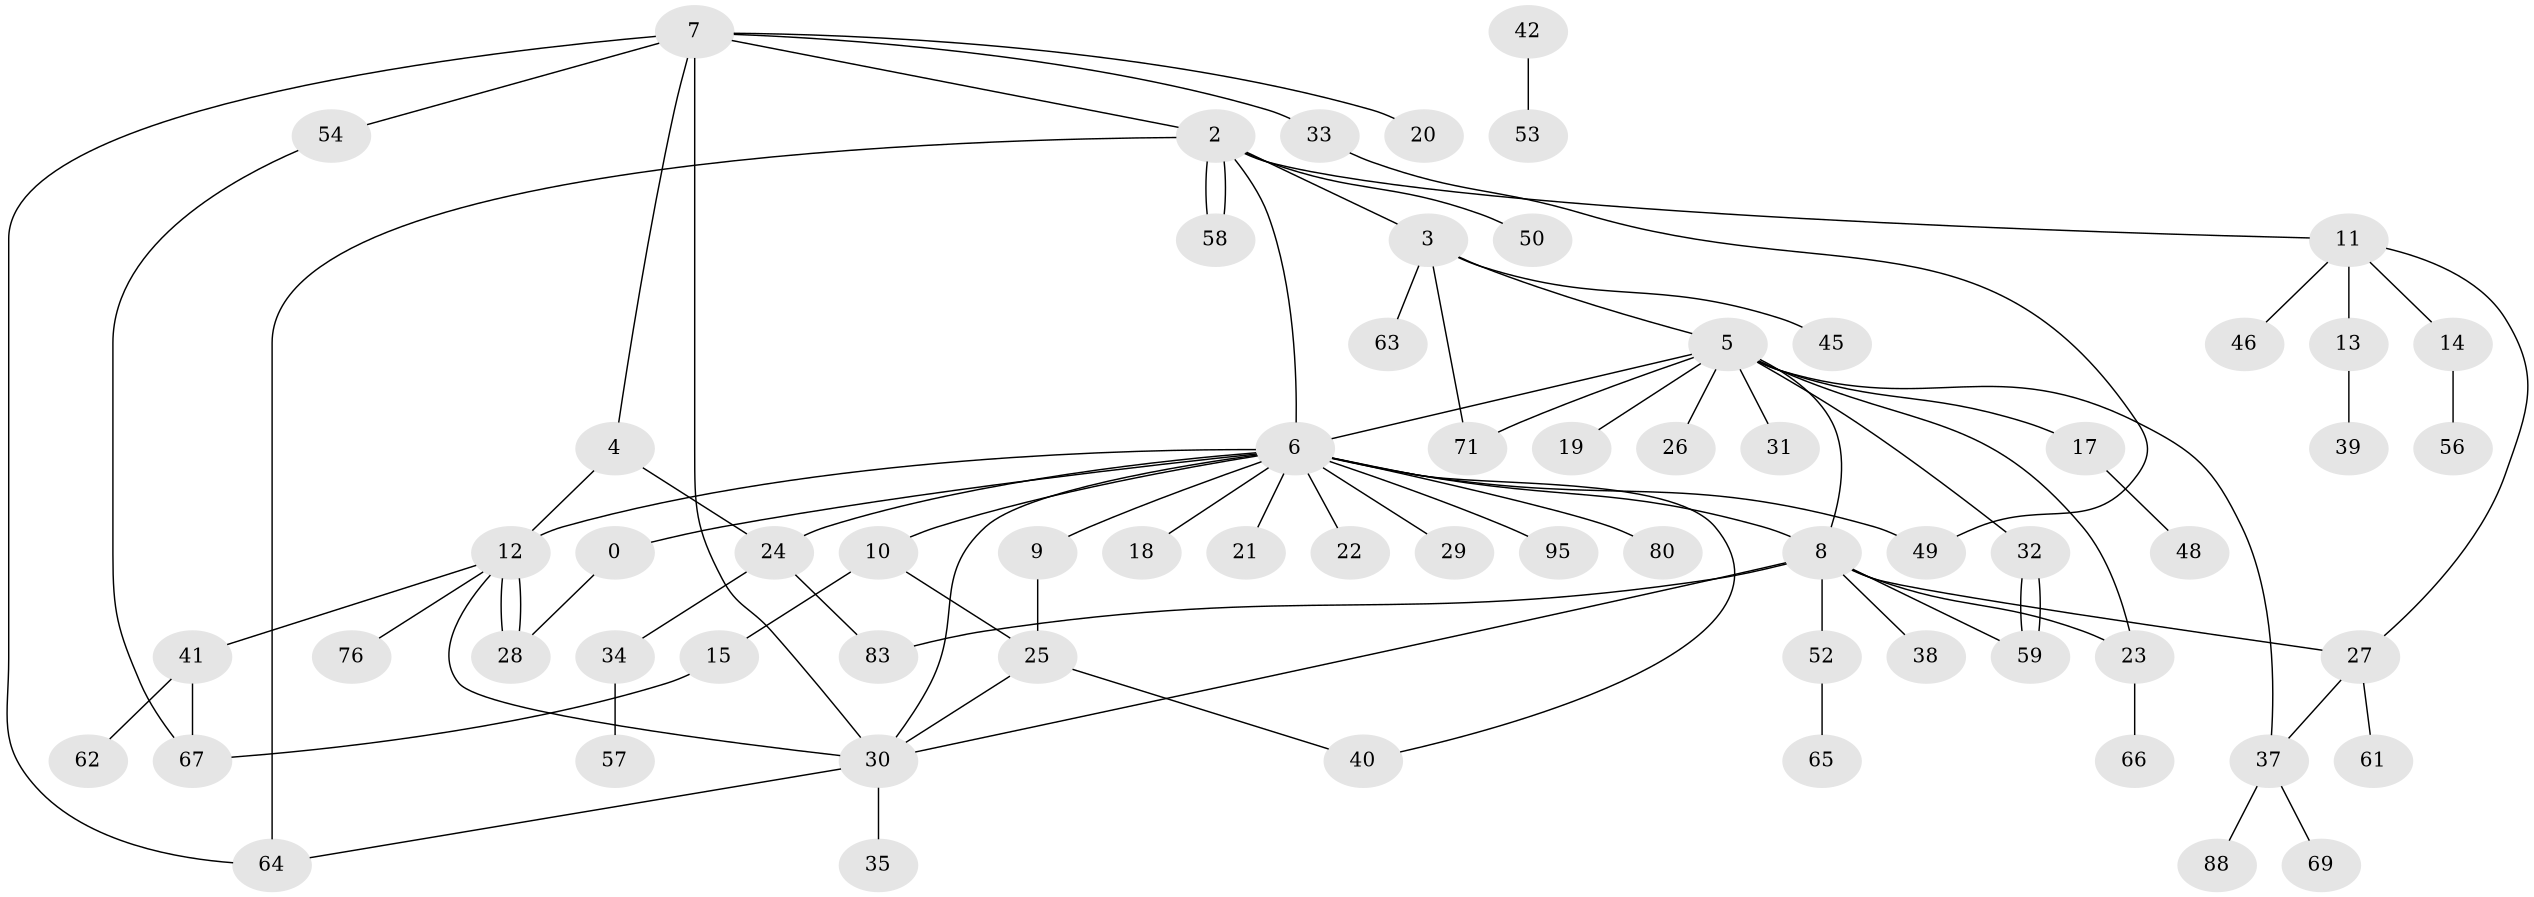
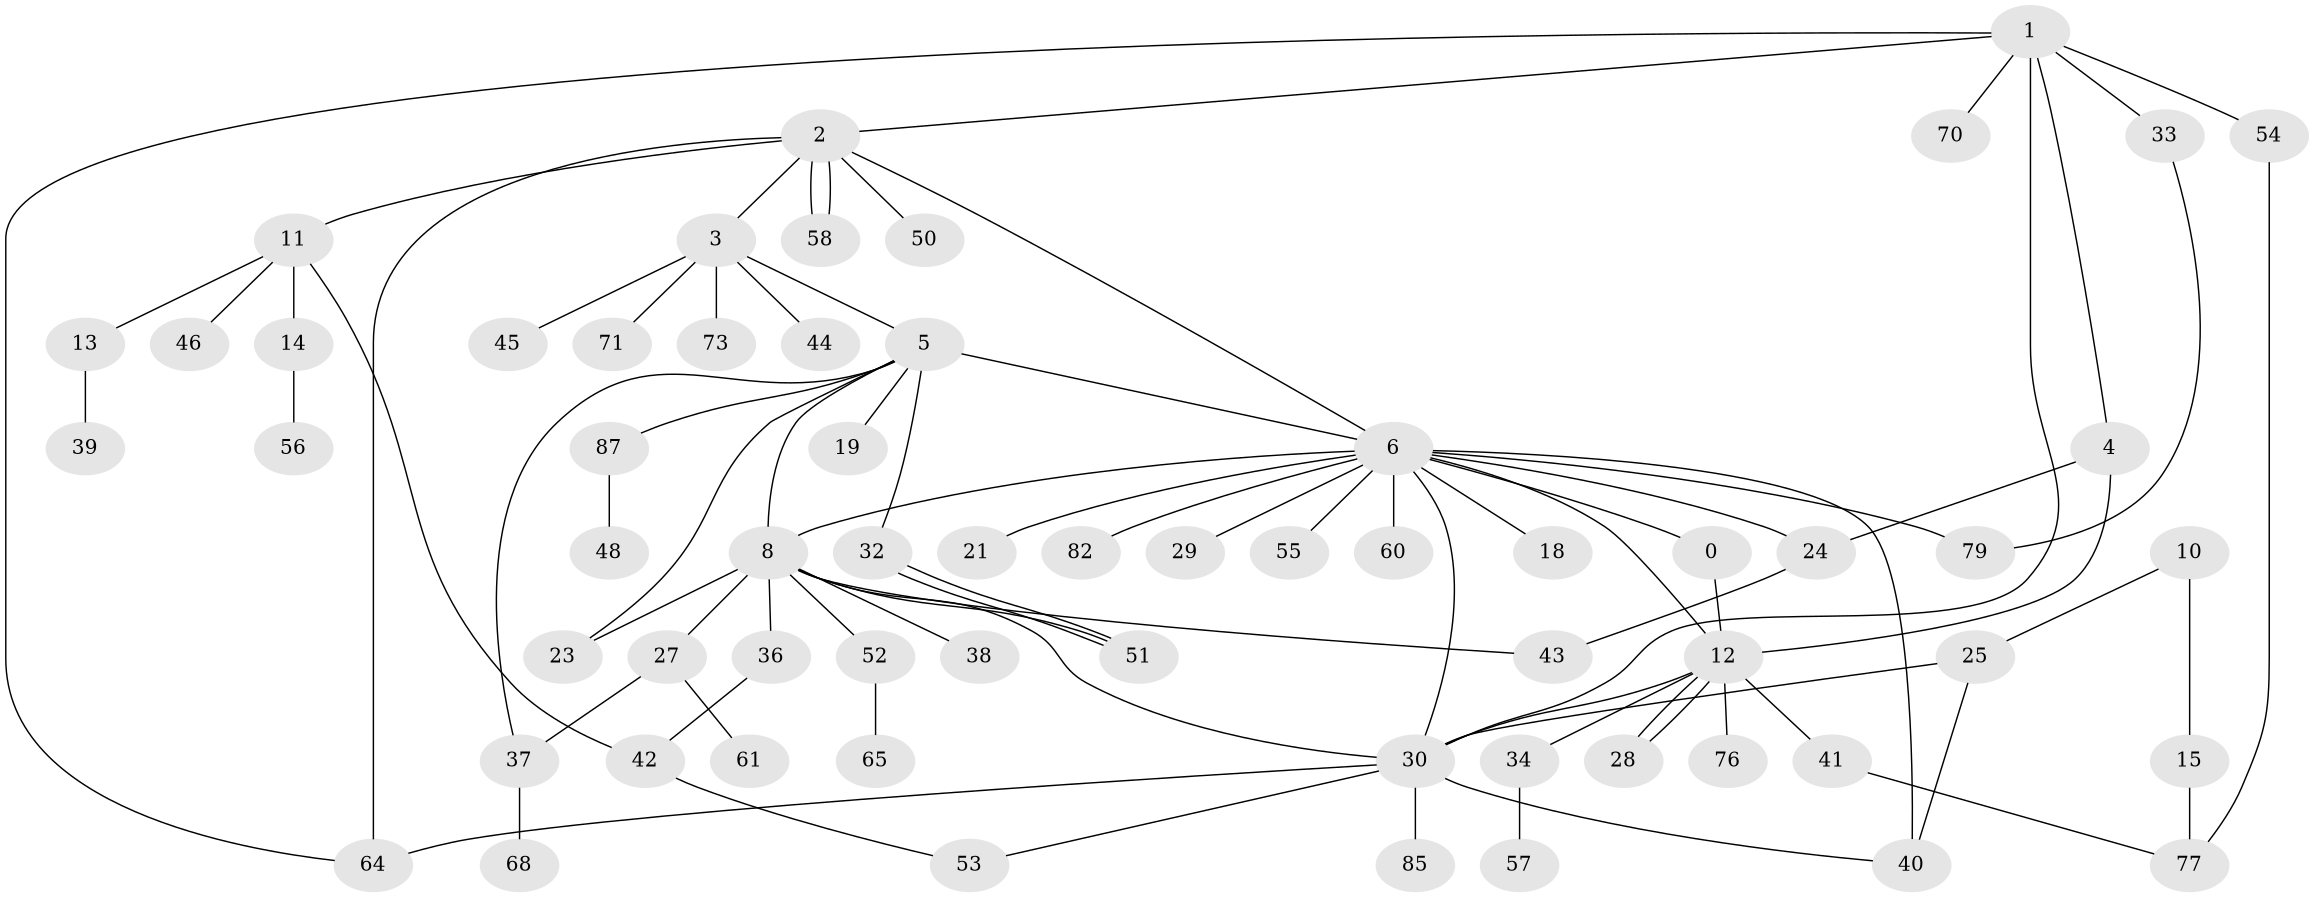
  graph {
    node [color=gray90 style=filled]
-   1 [label=7]
+   1
    2
    4
-   20
+   20 [label=70]
    30
    33
    54
    64
    3
    6
    11
    50
    58
    12
    24
    40
-   35
+   35 [label=85]
    53
-   49
-   67
+   49 [label=79]
+   67 [label=77]
    5
+   44
    45
    n24 [label=71]
-   63
+   63 [label=73]
    8
    n27 [label=0]
-   9
    10
    18
    21
-   22
+   22 [label=82]
    29
-   55 [label=95]
-   60 [label=80]
+   55
+   60
    13
    14
    42
    46
-   17
+   17 [label=87]
    19
    23
-   26
-   31
    32
    37
    n47 [label=76]
    28
    41
-   43 [label=83]
+   43
    34
    27
+   36
    38
    52
-   59
+   59 [label=51]
    48
-   66
-   68 [label=88]
-   69
+   68
    25
    15
    61
    65
    39
    56
-   62
    57
    1 -- 2
    1 -- 4
    1 -- 20
    1 -- 30
    1 -- 33
    1 -- 54
    1 -- 64
    2 -- 64
    2 -- 3
    2 -- 6
    2 -- 11
    2 -- 50
    2 -- 58
    2 -- 58
    4 -- 12
    4 -- 24
    30 -- 64
+   30 -- 40
    30 -- 35
+   30 -- 53
    33 -- 49
    54 -- 67
    3 -- 5
+   3 -- 44
    3 -- 45
    3 -- n24
    3 -- 63
    6 -- 30
    6 -- 12
    6 -- 24
    6 -- 40
    6 -- 49
    6 -- 8
    6 -- n27
-   6 -- 9
-   6 -- 10
    6 -- 18
    6 -- 21
    6 -- 22
    6 -- 29
    6 -- 55
    6 -- 60
    11 -- 13
    11 -- 14
-   11 -- 27
+   11 -- 42
    11 -- 46
    12 -- 30
    12 -- n47
    12 -- 28
    12 -- 28
    12 -- 41
    24 -- 43
-   24 -- 34
+   12 -- 34
    5 -- 6
-   5 -- n24
    5 -- 8
    5 -- 17
    5 -- 19
    5 -- 23
-   5 -- 26
-   5 -- 31
    5 -- 32
    5 -- 37
    8 -- 30
    8 -- 23
    8 -- 43
    8 -- 27
+   8 -- 36
    8 -- 38
    8 -- 52
    8 -- 59
-   n27 -- 28
-   9 -- 25
+   n27 -- 12
    10 -- 25
    10 -- 15
    13 -- 39
    14 -- 56
    42 -- 53
    17 -- 48
-   23 -- 66
    32 -- 59
    32 -- 59
    37 -- 68
-   37 -- 69
    41 -- 67
-   41 -- 62
    34 -- 57
    27 -- 37
    27 -- 61
+   36 -- 42
    52 -- 65
    25 -- 30
    25 -- 40
    15 -- 67
  }
